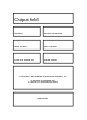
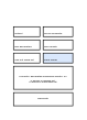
  <mxCell id="0" />
  <mxCell id="1" parent="0" />
  <mxCell id="2" value="&lt;p style=&quot;line-height: 120%; font-size: 4px;&quot;&gt;Generate&lt;/p&gt;" style="rounded=0;whiteSpace=wrap;html=1;" parent="1" vertex="1"><mxGeometry x="20" y="140" width="90" height="20" as="geometry" /></mxCell>
- <mxCell id="3" value="&lt;font style=&quot;font-size: 7px;&quot;&gt;Output field&lt;/font&gt;" style="rounded=0;whiteSpace=wrap;html=1;align=left;" vertex="1" parent="1"><mxGeometry x="20" y="20" width="90" height="15" as="geometry" /></mxCell>
  <mxCell id="4" value="&lt;font style=&quot;font-size: 4px;&quot;&gt;Output&lt;/font&gt;" style="rounded=0;whiteSpace=wrap;html=1;align=left;" vertex="1" parent="1"><mxGeometry x="20" y="40" width="40" height="15" as="geometry" /></mxCell>
  <mxCell id="5" value="&lt;font style=&quot;font-size: 4px;&quot;&gt;Word Generate&lt;/font&gt;" style="rounded=0;whiteSpace=wrap;html=1;align=left;" vertex="1" parent="1"><mxGeometry x="65" y="40" width="45" height="15" as="geometry" /></mxCell>
- <mxCell id="6" value="&lt;font style=&quot;font-size: 4px;&quot;&gt;Min length&lt;/font&gt;" style="rounded=0;whiteSpace=wrap;html=1;align=left;" vertex="1" parent="1"><mxGeometry x="20" y="60" width="40" height="15" as="geometry" /></mxCell>
+ <mxCell id="6" value="&lt;font style=&quot;font-size: 4px;&quot;&gt;Min generated&lt;/font&gt;" style="rounded=0;whiteSpace=wrap;html=1;align=left;" vertex="1" parent="1"><mxGeometry x="20" y="60" width="40" height="15" as="geometry" /></mxCell>
  <mxCell id="7" value="&lt;font style=&quot;font-size: 4px;&quot;&gt;Max length&lt;/font&gt;" style="rounded=0;whiteSpace=wrap;html=1;align=left;" vertex="1" parent="1"><mxGeometry x="65" y="60" width="45" height="15" as="geometry" /></mxCell>
- <mxCell id="8" value="&lt;p style=&quot;line-height: 0%;&quot;&gt;&lt;span style=&quot;font-size: 4px;&quot;&gt;Currently generated password length: 22&lt;br&gt;&lt;br&gt;&lt;/span&gt;&lt;span style=&quot;font-size: 4px;&quot;&gt;X words in simple list,&lt;/span&gt;&lt;br style=&quot;font-size: 4px;&quot;&gt;&lt;span style=&quot;font-size: 4px;&quot;&gt;X words in extended word&lt;/span&gt;&lt;span style=&quot;font-size: 4px;&quot;&gt;&lt;br&gt;&lt;/span&gt;&lt;/p&gt;" style="rounded=0;whiteSpace=wrap;html=1;align=center;verticalAlign=middle;horizontal=1;spacing=2;" vertex="1" parent="1"><mxGeometry x="20" y="100" width="90" height="35" as="geometry" /></mxCell>
+ <mxCell id="8" value="&lt;p style=&quot;line-height: 0%;&quot;&gt;&lt;span style=&quot;font-size: 4px;&quot;&gt;Currently generated password length: 22&lt;br&gt;&lt;br&gt;&lt;/span&gt;&lt;span style=&quot;font-size: 4px;&quot;&gt;X words in simple list,&lt;/span&gt;&lt;br style=&quot;font-size: 4px;&quot;&gt;&lt;span style=&quot;font-size: 4px;&quot;&gt;X words in extended list&lt;/span&gt;&lt;span style=&quot;font-size: 4px;&quot;&gt;&lt;br&gt;&lt;/span&gt;&lt;/p&gt;" style="rounded=0;whiteSpace=wrap;html=1;align=center;verticalAlign=middle;horizontal=1;spacing=2;" vertex="1" parent="1"><mxGeometry x="20" y="100" width="90" height="35" as="geometry" /></mxCell>
  <mxCell id="9" value="&lt;font style=&quot;font-size: 4px;&quot;&gt;Use ext word list&lt;/font&gt;" style="rounded=0;whiteSpace=wrap;html=1;align=left;" vertex="1" parent="1"><mxGeometry x="20" y="80" width="40" height="15" as="geometry" /></mxCell>
- <mxCell id="10" value="&lt;font style=&quot;font-size: 4px;&quot;&gt;Dark Mode&lt;/font&gt;" style="rounded=0;whiteSpace=wrap;html=1;align=left;" vertex="1" parent="1"><mxGeometry x="65" y="80" width="45" height="15" as="geometry" /></mxCell>
+ <mxCell id="10" value="&lt;font style=&quot;font-size: 4px;&quot;&gt;Dark Mode&lt;/font&gt;" style="rounded=0;whiteSpace=wrap;html=1;align=left;fillColor=#dae8fc;" vertex="1" parent="1"><mxGeometry x="65" y="80" width="45" height="15" as="geometry" /></mxCell>
